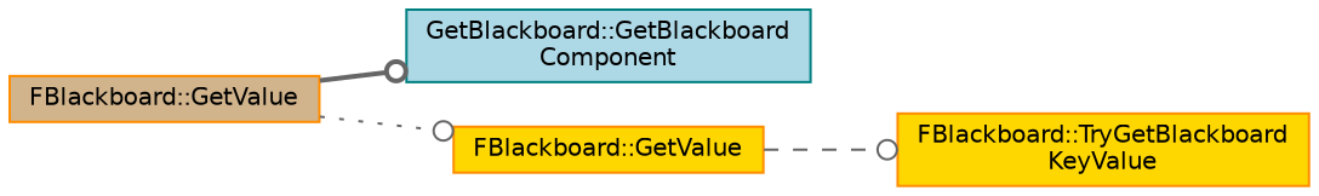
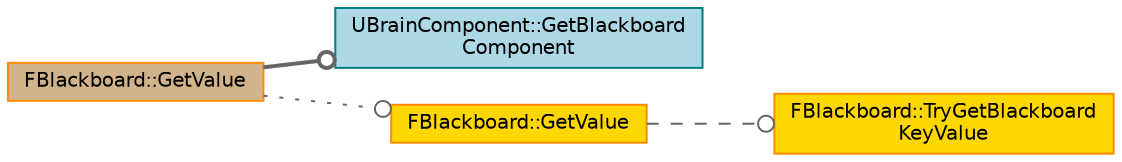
  digraph {
    rankdir=LR
    node [color=darkorange fillcolor=gold fontname=Helvetica fontsize=10 shape=box style=filled]
    edge [color=gray40 fontname=Helvetica fontsize=10 labelfontname=Helvetica labelfontsize=10 arrowhead=odot]
    n1 [fillcolor=tan fontcolor=black height=0.2 label="FBlackboard::GetValue" width=0.4]
-   n2 [color=teal fillcolor=lightblue height=0.2 label="GetBlackboard::GetBlackboard\lComponent" width=0.4]
+   n2 [color=teal fillcolor=lightblue height=0.2 label="UBrainComponent::GetBlackboard\lComponent" width=0.4]
    n3 [height=0.2 label="FBlackboard::GetValue" width=0.4]
    n4 [height=0.2 label="FBlackboard::TryGetBlackboard\lKeyValue" width=0.4]
    n1 -> n2 [style=bold]
    n1 -> n3 [style=dotted]
    n3 -> n4 [style=dashed]
  }
